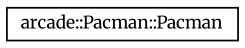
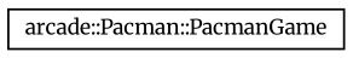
  digraph {
    rankdir=TB
    fontname=Merriweather
-   n1 [color=black fillcolor=white fontname=Merriweather fontsize=10 height=0.2 label="arcade::Pacman::Pacman" shape=record style=filled width=0.4]
+   n1 [color=black fillcolor=white fontname=Merriweather fontsize=10 height=0.2 label="arcade::Pacman::PacmanGame" shape=record style=filled width=0.4]
  }
